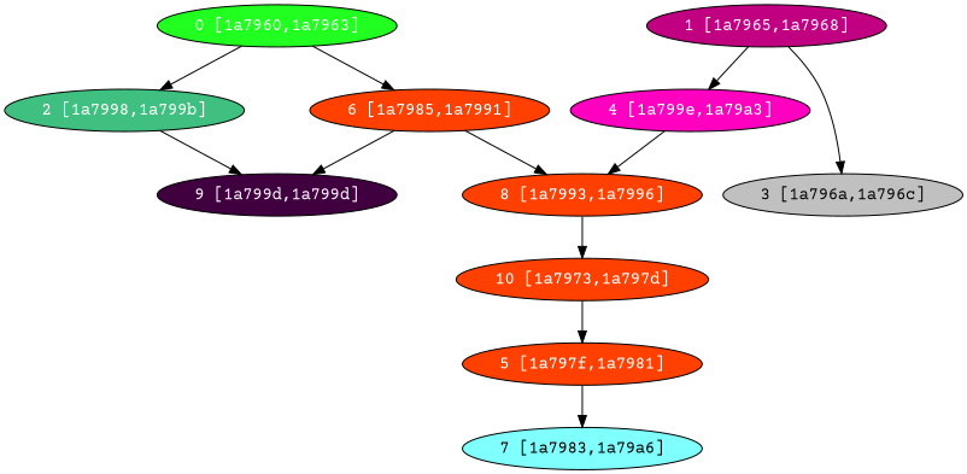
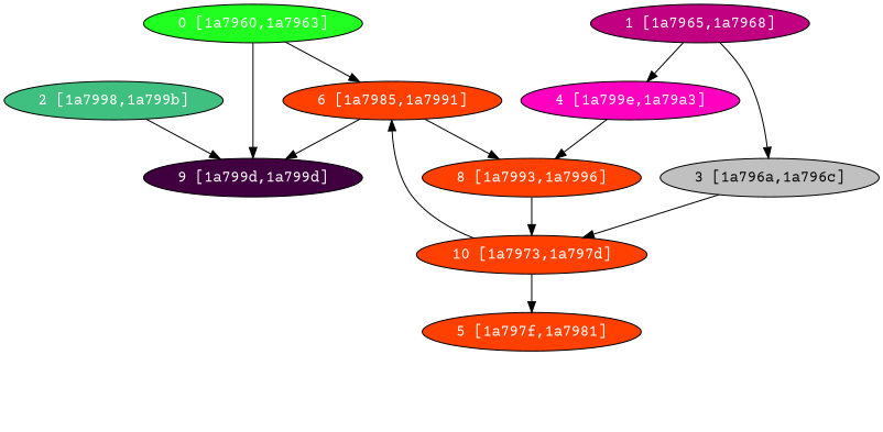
  digraph {
    fontname="Courier Prime"
    node [fillcolor="#FF4000" fontcolor="#ffffff" fontname="Courier Prime" shape=oval style=filled]
    edge [fontname="Courier Prime"]
    n1 [fillcolor="#20FF20" label="0 [1a7960,1a7963]"]
    n2 [fillcolor="#40C080" label="2 [1a7998,1a799b]"]
    n3 [label="6 [1a7985,1a7991]"]
    n4 [fillcolor="#C00080" label="1 [1a7965,1a7968]"]
    n5 [fillcolor="#C0C0C0" fontcolor="#000000" label="3 [1a796a,1a796c]"]
    n6 [fillcolor="#FF00C0" label="4 [1a799e,1a79a3]"]
    n7 [fillcolor="#400040" label="9 [1a799d,1a799d]"]
    n8 [label="10 [1a7973,1a797d]"]
    n9 [label="8 [1a7993,1a7996]"]
    n10 [label="5 [1a797f,1a7981]"]
-   n11 [fillcolor="#80FFFF" fontcolor="#000000" label="7 [1a7983,1a79a6]"]
-   n1 -> n2
+   n1 -> n7
    n1 -> n3
    n2 -> n7
    n3 -> n7
    n3 -> n9
    n4 -> n5
    n4 -> n6
+   n5 -> n8
    n6 -> n9
+   n8 -> n3
    n8 -> n10
    n9 -> n8
-   n10 -> n11
  }
